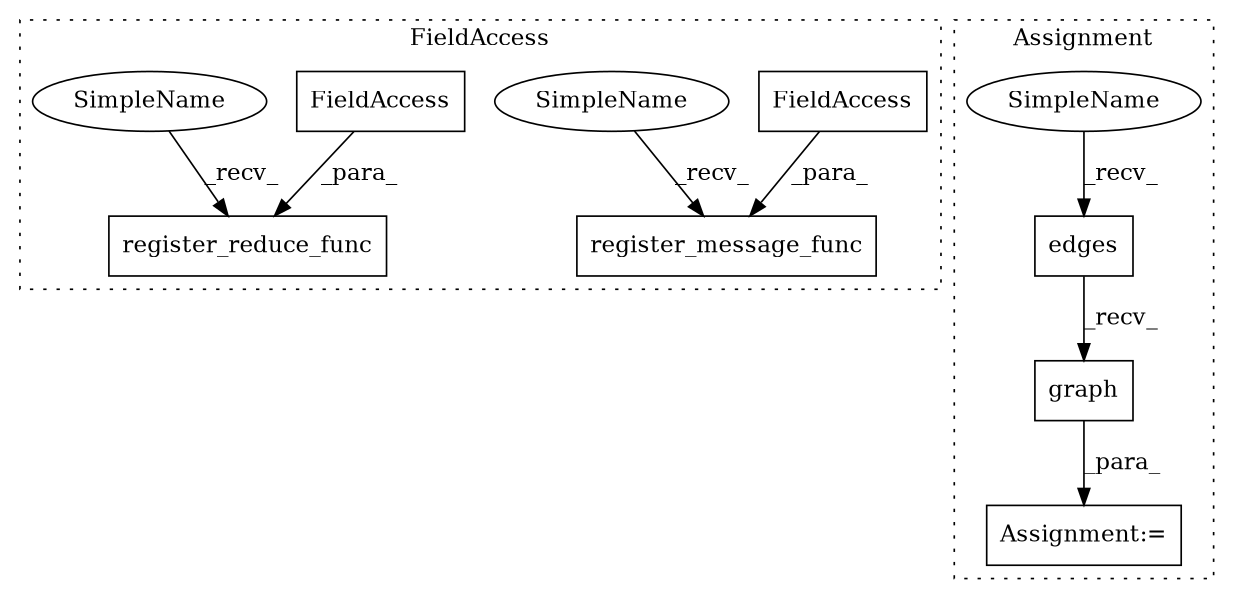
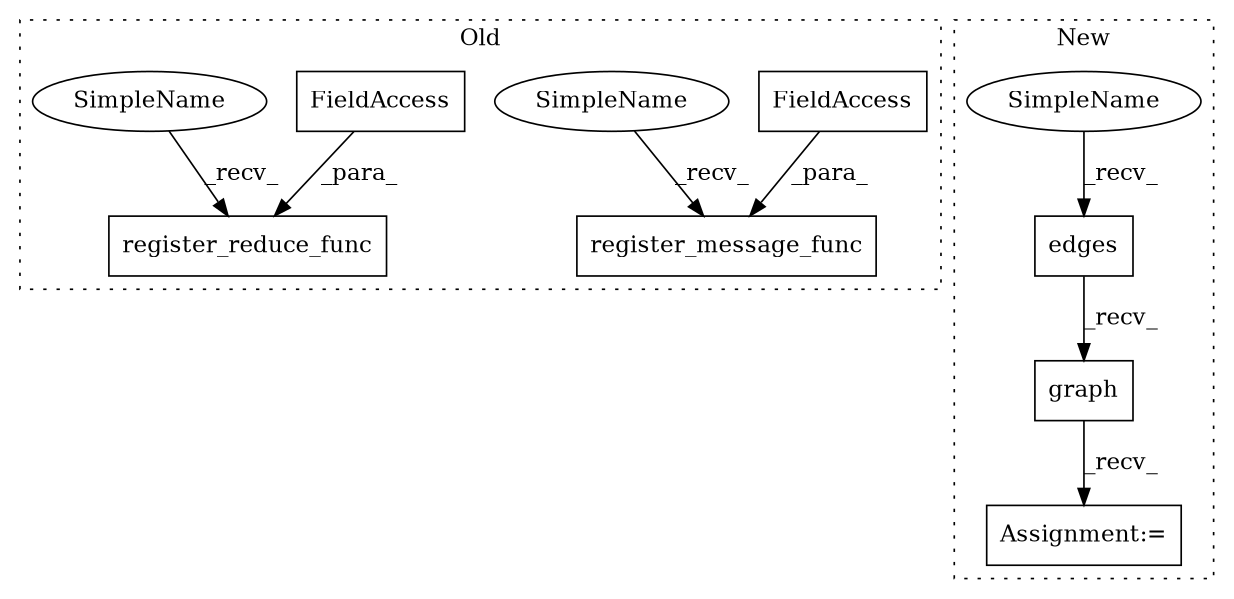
  digraph {
    node [a=32 l=4 shape=box]
    n1 [l="21,1" label=register_reduce_func s="1864,1890"]
    n2 [l="22,1" label=register_message_func s="1825,1852"]
    n3 [a=22 l=5 label=FieldAccess s=1885]
    n4 [a=22 l=5 label=FieldAccess s=1847]
    n5 [a=42 label=SimpleName s=1820 shape=ellipse]
    n6 [a=42 label=SimpleName s=1859 shape=ellipse]
    n7 [l="6,1" label="graph" s="1839,1857"]
    n8 [l=7 label=edges s=1850]
    n9 [a=7 l=1 label="Assignment:=" s=1834]
    n10 [a=42 label=SimpleName s=1845 shape=ellipse]
    subgraph cluster_1 {
-     label=FieldAccess
+     label=Old
      style=dotted
      n1
      n2
      n3
      n4
      n5
      n6
    }
    subgraph cluster_2 {
-     label=Assignment
+     label=New
      style=dotted
      n7
      n8
      n9
      n10
    }
    n3 -> n1 [label=_para_]
    n4 -> n2 [label=_para_]
    n5 -> n2 [label=_recv_]
    n6 -> n1 [label=_recv_]
-   n7 -> n9 [label=_para_]
+   n7 -> n9 [label=_recv_]
    n8 -> n7 [label=_recv_]
    n10 -> n8 [label=_recv_]
  }
